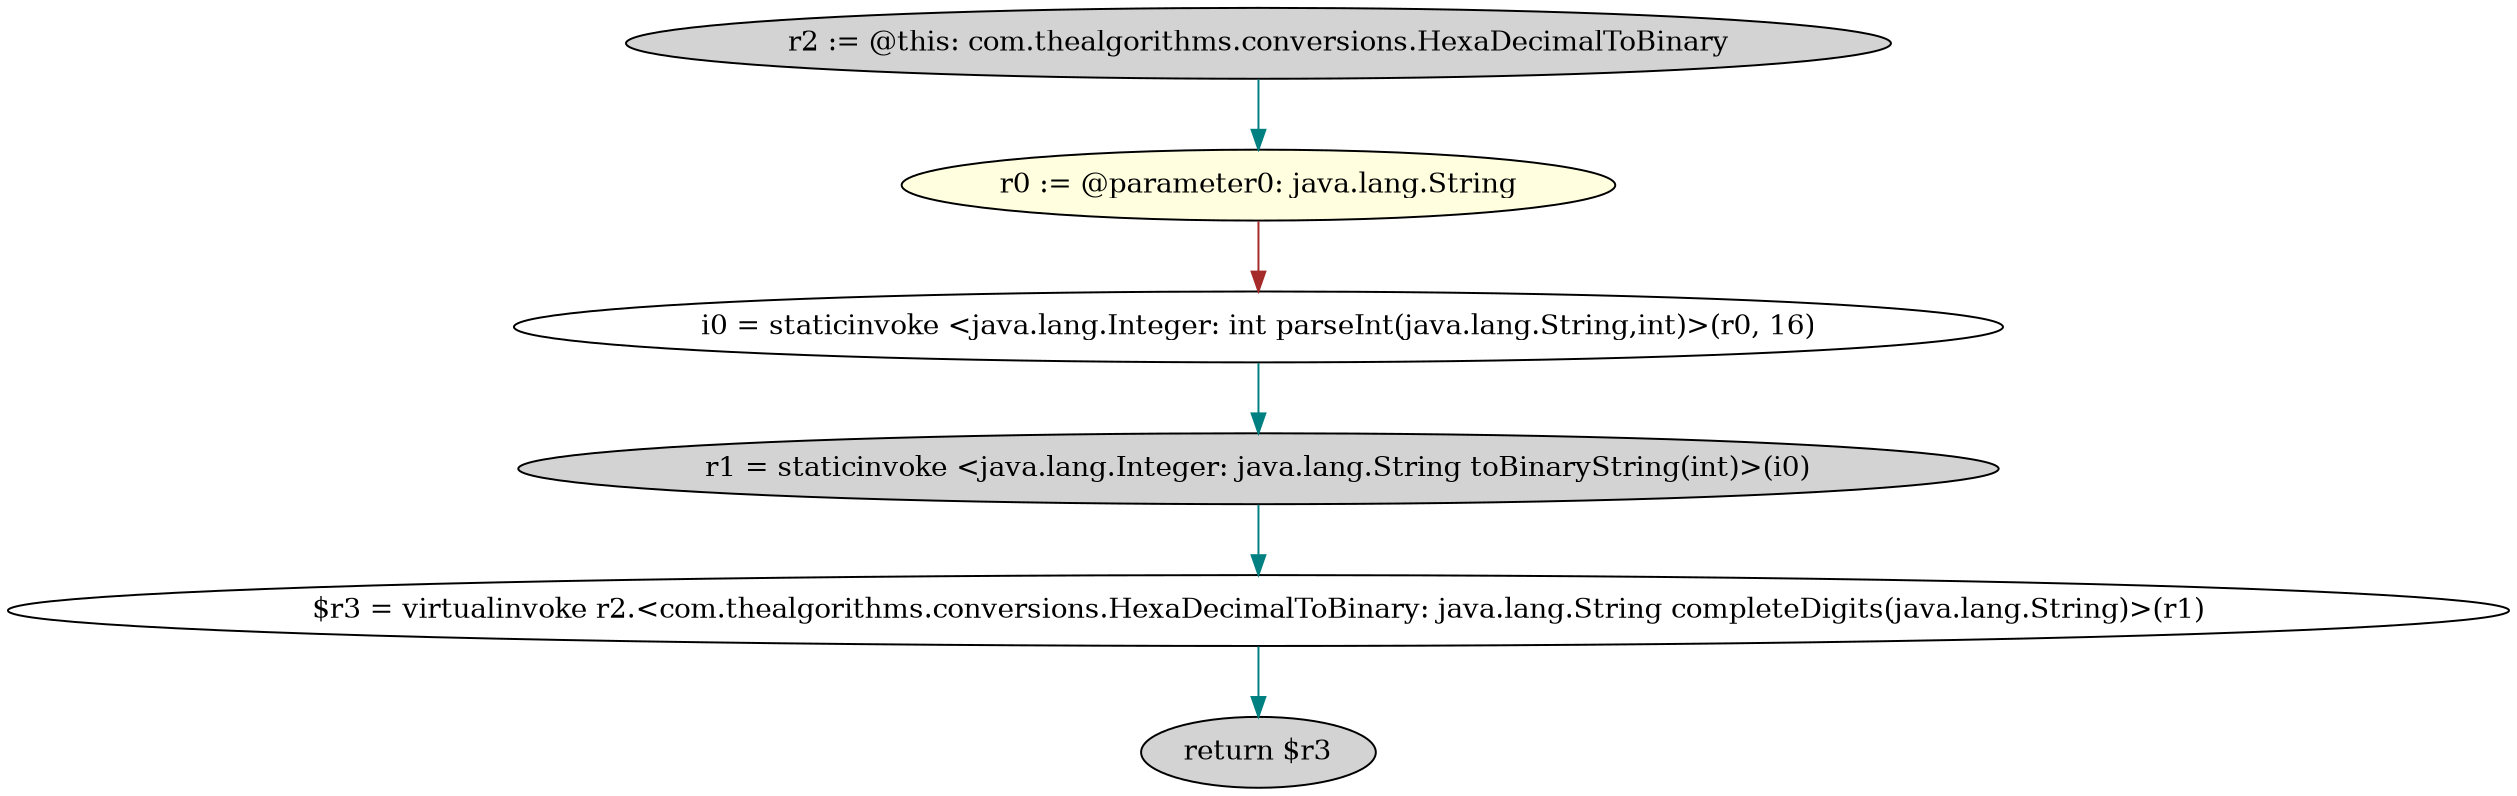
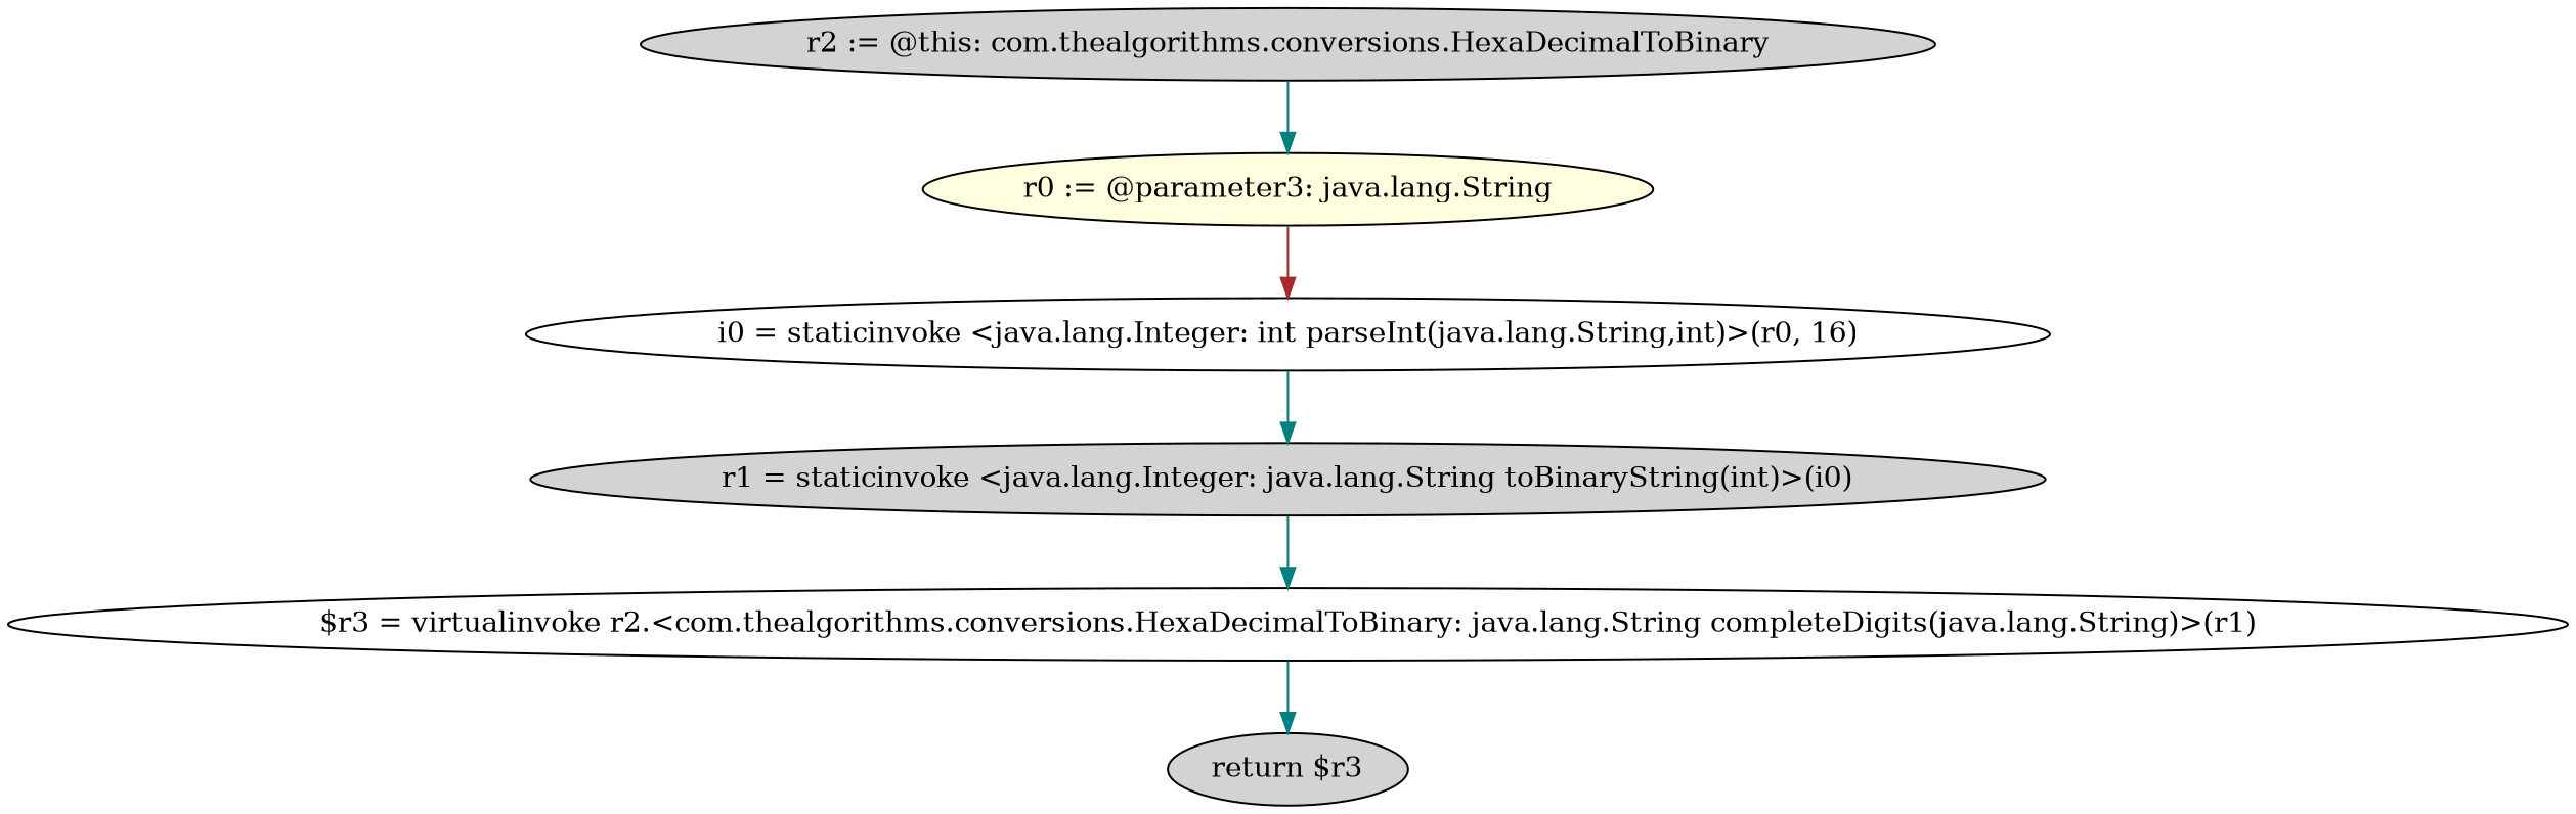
  digraph {
    node [style=filled fillcolor=lightgrey]
    edge [color=teal]
    "r2 := @this: com.thealgorithms.conversions.HexaDecimalToBinary"
-   "r0 := @parameter0: java.lang.String" [fillcolor=lightyellow]
+   "r0 := @parameter0: java.lang.String" [fillcolor=lightyellow label="r0 := @parameter3: java.lang.String"]
    "i0 = staticinvoke <java.lang.Integer: int parseInt(java.lang.String,int)>(r0, 16)" [fillcolor=white]
    "r1 = staticinvoke <java.lang.Integer: java.lang.String toBinaryString(int)>(i0)"
    "$r3 = virtualinvoke r2.<com.thealgorithms.conversions.HexaDecimalToBinary: java.lang.String completeDigits(java.lang.String)>(r1)" [fillcolor=white]
    "return $r3"
    "r2 := @this: com.thealgorithms.conversions.HexaDecimalToBinary" -> "r0 := @parameter0: java.lang.String"
    "r0 := @parameter0: java.lang.String" -> "i0 = staticinvoke <java.lang.Integer: int parseInt(java.lang.String,int)>(r0, 16)" [color=brown]
    "i0 = staticinvoke <java.lang.Integer: int parseInt(java.lang.String,int)>(r0, 16)" -> "r1 = staticinvoke <java.lang.Integer: java.lang.String toBinaryString(int)>(i0)"
    "r1 = staticinvoke <java.lang.Integer: java.lang.String toBinaryString(int)>(i0)" -> "$r3 = virtualinvoke r2.<com.thealgorithms.conversions.HexaDecimalToBinary: java.lang.String completeDigits(java.lang.String)>(r1)"
    "$r3 = virtualinvoke r2.<com.thealgorithms.conversions.HexaDecimalToBinary: java.lang.String completeDigits(java.lang.String)>(r1)" -> "return $r3"
  }
